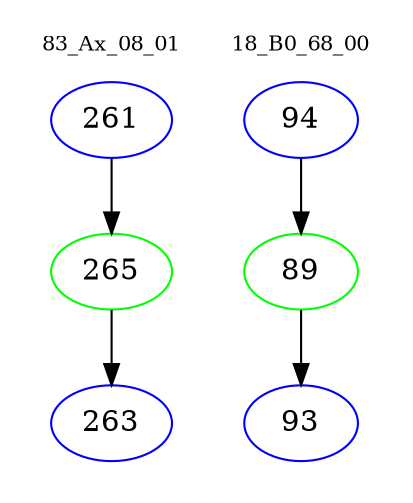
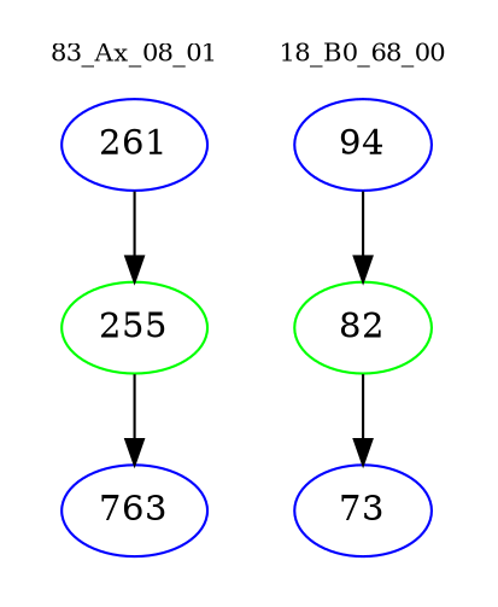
  digraph {
    node [color=blue]
    edge [color=black]
    n1 [label=261]
-   n2 [color=green label=265]
-   n3 [label=263]
+   n2 [color=green label=255]
+   n3 [label=763]
    n4 [label=94]
-   n5 [color=green label=89]
-   n6 [label=93]
+   n5 [color=green label=82]
+   n6 [label=73]
    subgraph cluster_1 {
      color=white
      fontsize=10
      label="83_Ax_08_01"
      n1
      n2
      n3
    }
    subgraph cluster_2 {
      color=white
      fontsize=10
      label="18_B0_68_00"
      n4
      n5
      n6
    }
    n1 -> n2
    n2 -> n3
    n4 -> n5
    n5 -> n6
  }
